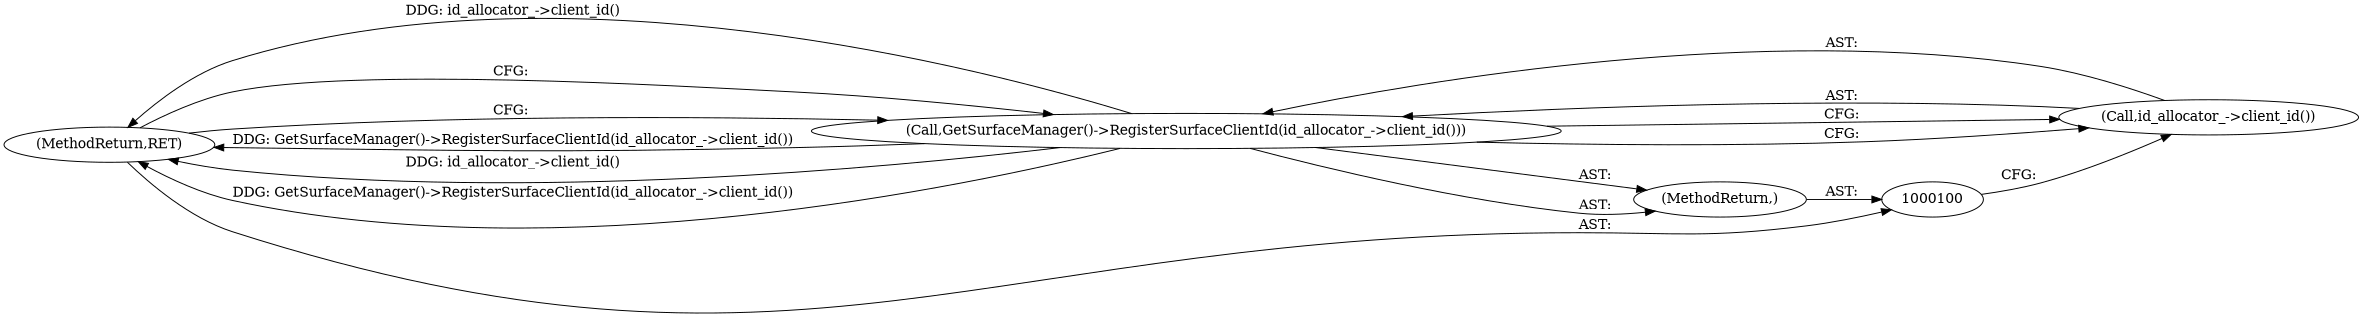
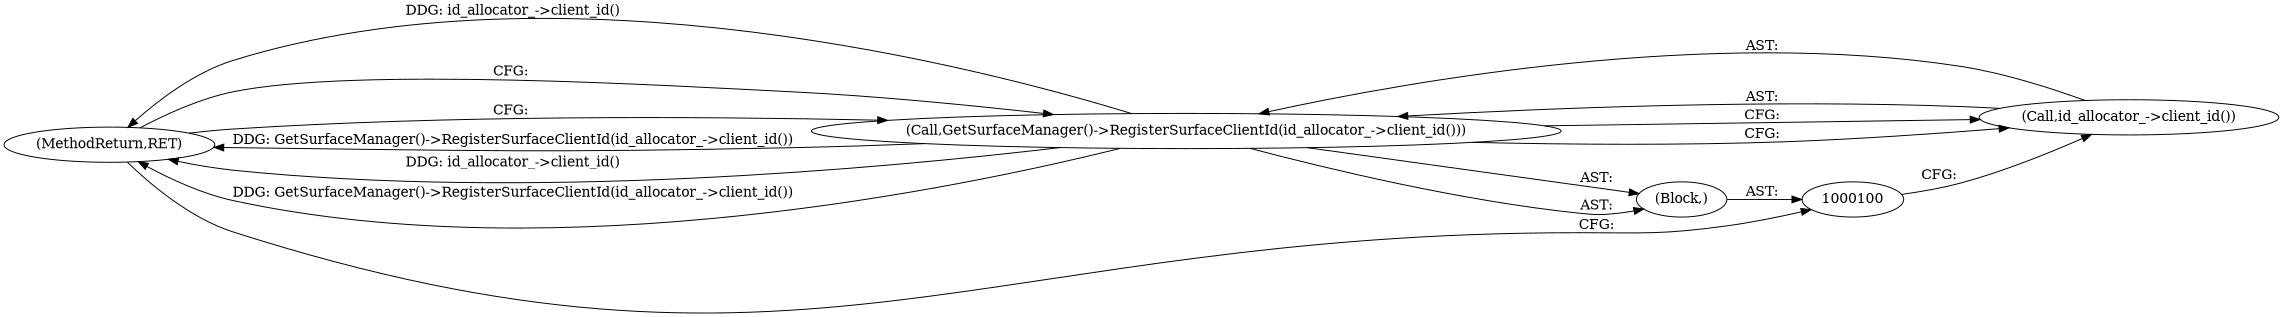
  digraph {
    rankdir=LR
    n1 [label="(MethodReturn,RET)"]
    n2 [label="(Call,GetSurfaceManager()->RegisterSurfaceClientId(id_allocator_->client_id()))"]
    1000100
-   n4 [label="(MethodReturn,)"]
+   n4 [label="(Block,)"]
    n5 [label="(Call,id_allocator_->client_id())"]
    n1 -> n2 [label="CFG: "]
    n1 -> n2 [label="CFG: "]
-   n1 -> 1000100 [label="AST: "]
+   n1 -> 1000100 [label="CFG: "]
    n2 -> n1 [label="DDG: GetSurfaceManager()->RegisterSurfaceClientId(id_allocator_->client_id())"]
    n2 -> n1 [label="DDG: id_allocator_->client_id()"]
    n2 -> n1 [label="DDG: GetSurfaceManager()->RegisterSurfaceClientId(id_allocator_->client_id())"]
    n2 -> n1 [label="DDG: id_allocator_->client_id()"]
    n2 -> n4 [label="AST: "]
    n2 -> n4 [label="AST: "]
    n2 -> n5 [label="CFG: "]
    n2 -> n5 [label="CFG: "]
    1000100 -> n5 [label="CFG: "]
    n4 -> 1000100 [label="AST: "]
    n5 -> n2 [label="AST: "]
    n5 -> n2 [label="AST: "]
  }
